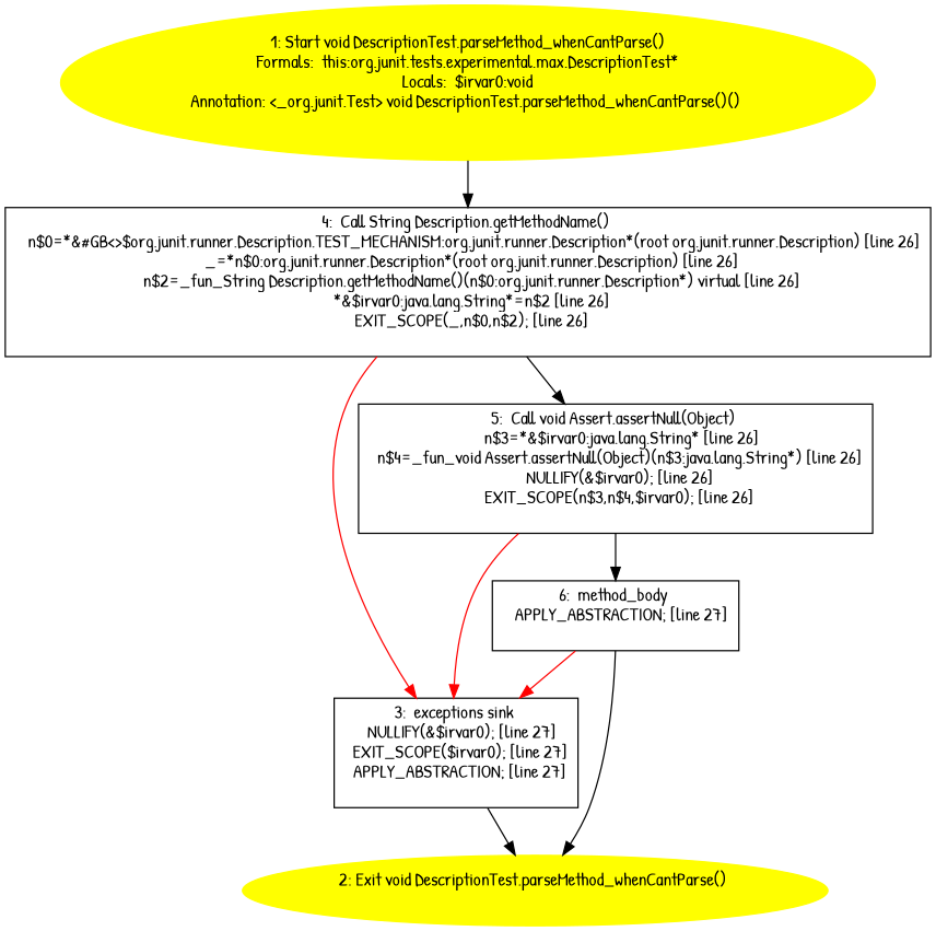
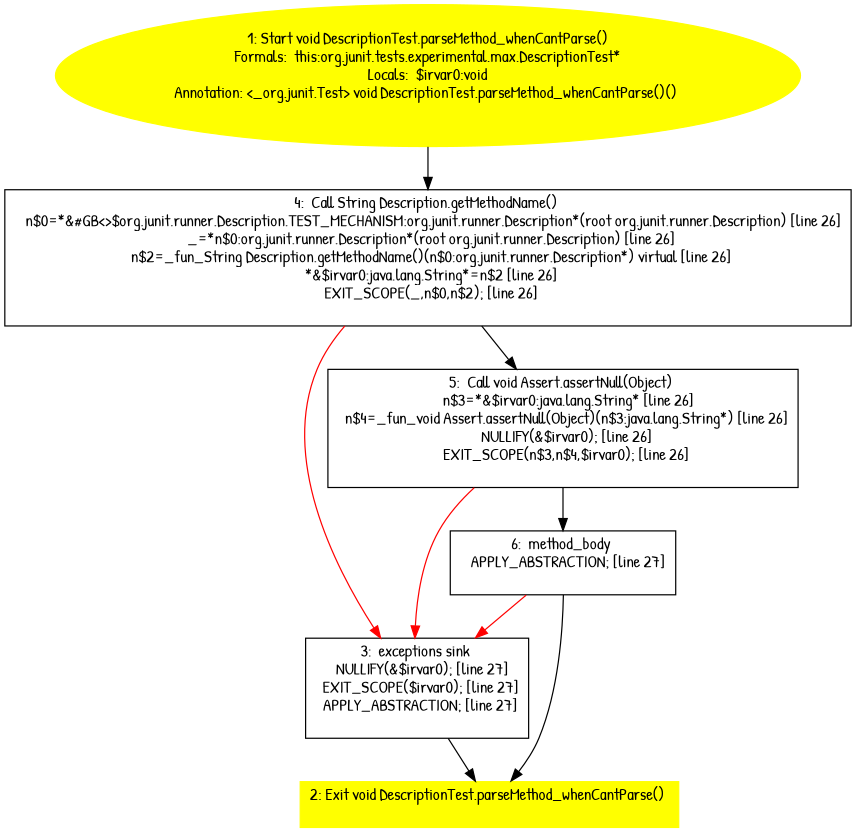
  digraph {
    fontname="Patrick Hand"
    node [fontname="Patrick Hand" shape=box]
    edge [fontname="Patrick Hand"]
    n1 [color=yellow label="1: Start void DescriptionTest.parseMethod_whenCantParse()\nFormals:  this:org.junit.tests.experimental.max.DescriptionTest*\nLocals:  $irvar0:void\nAnnotation: <_org.junit.Test> void DescriptionTest.parseMethod_whenCantParse()() \n  " style=filled shape=""]
    n2 [label="4:  Call String Description.getMethodName() \n   n$0=*&#GB<>$org.junit.runner.Description.TEST_MECHANISM:org.junit.runner.Description*(root org.junit.runner.Description) [line 26]\n  _=*n$0:org.junit.runner.Description*(root org.junit.runner.Description) [line 26]\n  n$2=_fun_String Description.getMethodName()(n$0:org.junit.runner.Description*) virtual [line 26]\n  *&$irvar0:java.lang.String*=n$2 [line 26]\n  EXIT_SCOPE(_,n$0,n$2); [line 26]\n "]
    n3 [label="3:  exceptions sink \n   NULLIFY(&$irvar0); [line 27]\n  EXIT_SCOPE($irvar0); [line 27]\n  APPLY_ABSTRACTION; [line 27]\n "]
    n4 [label="5:  Call void Assert.assertNull(Object) \n   n$3=*&$irvar0:java.lang.String* [line 26]\n  n$4=_fun_void Assert.assertNull(Object)(n$3:java.lang.String*) [line 26]\n  NULLIFY(&$irvar0); [line 26]\n  EXIT_SCOPE(n$3,n$4,$irvar0); [line 26]\n "]
-   n5 [color=yellow label="2: Exit void DescriptionTest.parseMethod_whenCantParse() \n  " style=filled shape=""]
+   n5 [color=yellow label="2: Exit void DescriptionTest.parseMethod_whenCantParse() \n  " style=filled]
    n6 [label="6:  method_body \n   APPLY_ABSTRACTION; [line 27]\n "]
    n1 -> n2
    n2 -> n3 [color=red]
    n2 -> n4
    n3 -> n5
    n4 -> n3 [color=red]
    n4 -> n6
    n6 -> n3 [color=red]
    n6 -> n5
  }
